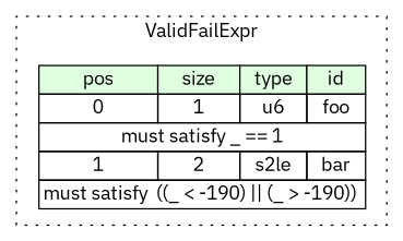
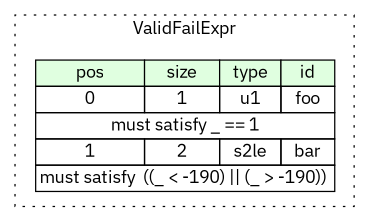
  digraph {
    rankdir=LR
    fontname="IBM Plex Sans"
-   n1 [label=<<TABLE BORDER="0" CELLBORDER="1" CELLSPACING="0"> 			<TR><TD BGCOLOR="#E0FFE0">pos</TD><TD BGCOLOR="#E0FFE0">size</TD><TD BGCOLOR="#E0FFE0">type</TD><TD BGCOLOR="#E0FFE0">id</TD></TR> 			<TR><TD PORT="foo_pos">0</TD><TD PORT="foo_size">1</TD><TD>u6</TD><TD PORT="foo_type">foo</TD></TR> 			<TR><TD COLSPAN="4" PORT="foo__valid">must satisfy _ == 1</TD></TR> 			<TR><TD PORT="bar_pos">1</TD><TD PORT="bar_size">2</TD><TD>s2le</TD><TD PORT="bar_type">bar</TD></TR> 			<TR><TD COLSPAN="4" PORT="bar__valid">must satisfy  ((_ &lt; -190) || (_ &gt; -190)) </TD></TR> 		</TABLE>> shape=plaintext fontname="IBM Plex Sans"]
+   n1 [label=<<TABLE BORDER="0" CELLBORDER="1" CELLSPACING="0"> 			<TR><TD BGCOLOR="#E0FFE0">pos</TD><TD BGCOLOR="#E0FFE0">size</TD><TD BGCOLOR="#E0FFE0">type</TD><TD BGCOLOR="#E0FFE0">id</TD></TR> 			<TR><TD PORT="foo_pos">0</TD><TD PORT="foo_size">1</TD><TD>u1</TD><TD PORT="foo_type">foo</TD></TR> 			<TR><TD COLSPAN="4" PORT="foo__valid">must satisfy _ == 1</TD></TR> 			<TR><TD PORT="bar_pos">1</TD><TD PORT="bar_size">2</TD><TD>s2le</TD><TD PORT="bar_type">bar</TD></TR> 			<TR><TD COLSPAN="4" PORT="bar__valid">must satisfy  ((_ &lt; -190) || (_ &gt; -190)) </TD></TR> 		</TABLE>> shape=plaintext fontname="IBM Plex Sans"]
    subgraph cluster_1 {
      label=ValidFailExpr
      style=dotted
      n1
    }
  }
